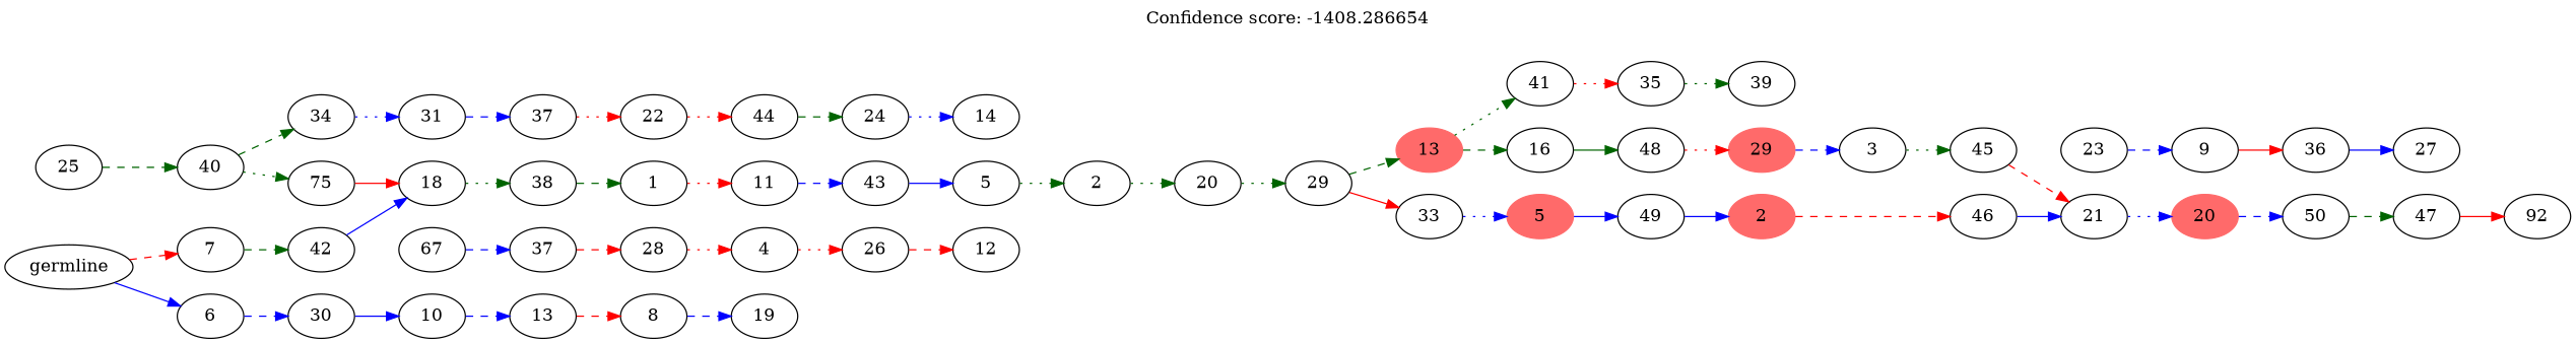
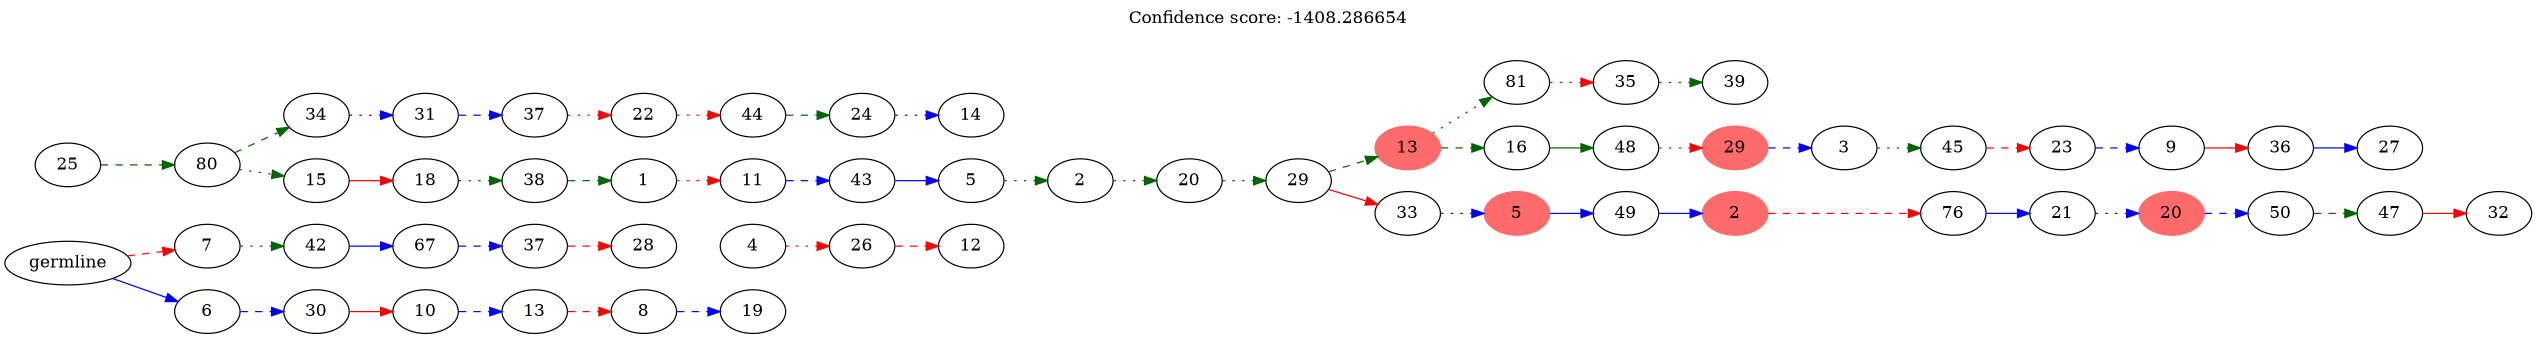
  digraph {
    label="Confidence score: -1408.286654"
    labelloc=t
    rankdir=LR
    edge [color=blue style=dashed]
    n1 [label=35]
    n2 [label=39]
-   n3 [label=41]
+   n3 [label=81]
    n4 [label=36]
    n5 [label=27]
    n6 [label=9]
    n7 [label=23]
    n8 [label=45]
    n9 [label=3]
    n10 [color=indianred1 label=29 style=filled]
    n11 [label=48]
    n12 [label=16]
    n13 [color=indianred1 label=13 style=filled]
    n14 [label=47]
-   n15 [label=92]
+   n15 [label=32]
    n16 [label=50]
    n17 [color=indianred1 label=20 style=filled]
    n18 [label=21]
-   n19 [label=46]
+   n19 [label=76]
    n20 [color=indianred1 label=2 style=filled]
    n21 [label=49]
    n22 [color=indianred1 label=5 style=filled]
    n23 [label=33]
    n24 [label=29]
    n25 [label=20]
    n26 [label=2]
    n27 [label=5]
    n28 [label=43]
    n29 [label=11]
    n30 [label=1]
    n31 [label=38]
    n32 [label=18]
-   n33 [label=75]
+   n33 [label=15]
    n34 [label=24]
    n35 [label=14]
    n36 [label=44]
    n37 [label=22]
    n38 [label=37]
    n39 [label=31]
    n40 [label=34]
-   n41 [label=40]
+   n41 [label=80]
    n42 [label=25]
    n43 [label=19]
    n44 [label=8]
    n45 [label=13]
    n46 [label=10]
    n47 [label=30]
    n48 [label=6]
    n49 [label=26]
    n50 [label=12]
    n51 [label=4]
    n52 [label=28]
    n53 [label=37]
    n54 [label=67]
    n55 [label=42]
    n56 [label=7]
    n57 [label=germline]
    n1 -> n2 [color=darkgreen style=dotted]
    n3 -> n1 [color=red style=dotted]
    n4 -> n5 [style=solid]
    n6 -> n4 [color=red style=solid]
    n7 -> n6
-   n8 -> n18 [color=red]
+   n8 -> n7 [color=red]
    n9 -> n8 [color=darkgreen style=dotted]
    n10 -> n9
    n11 -> n10 [color=red style=dotted]
    n12 -> n11 [color=darkgreen style=solid]
    n13 -> n3 [color=darkgreen style=dotted]
    n13 -> n12 [color=darkgreen]
    n14 -> n15 [color=red style=solid]
    n16 -> n14 [color=darkgreen]
    n17 -> n16
    n18 -> n17 [style=dotted]
    n19 -> n18 [style=solid]
    n20 -> n19 [color=red]
    n21 -> n20 [style=solid]
    n22 -> n21 [style=solid]
    n23 -> n22 [style=dotted]
    n24 -> n13 [color=darkgreen]
    n24 -> n23 [color=red style=solid]
    n25 -> n24 [color=darkgreen style=dotted]
    n26 -> n25 [color=darkgreen style=dotted]
    n27 -> n26 [color=darkgreen style=dotted]
    n28 -> n27 [style=solid]
    n29 -> n28
    n30 -> n29 [color=red style=dotted]
    n31 -> n30 [color=darkgreen]
    n32 -> n31 [color=darkgreen style=dotted]
    n33 -> n32 [color=red style=solid]
    n34 -> n35 [style=dotted]
    n36 -> n34 [color=darkgreen]
    n37 -> n36 [color=red style=dotted]
    n38 -> n37 [color=red style=dotted]
    n39 -> n38
    n40 -> n39 [style=dotted]
    n41 -> n33 [color=darkgreen style=dotted]
    n41 -> n40 [color=darkgreen]
    n42 -> n41 [color=darkgreen]
    n44 -> n43
    n45 -> n44 [color=red]
    n46 -> n45
-   n47 -> n46 [style=solid]
+   n47 -> n46 [color=red style=solid]
    n48 -> n47
    n49 -> n50 [color=red]
    n51 -> n49 [color=red style=dotted]
-   n52 -> n51 [color=red style=dotted]
    n53 -> n52 [color=red]
    n54 -> n53
-   n55 -> n32 [style=solid]
-   n56 -> n55 [color=darkgreen]
+   n55 -> n54 [style=solid]
+   n56 -> n55 [color=darkgreen style=dotted]
    n57 -> n48 [style=solid]
    n57 -> n56 [color=red]
  }
